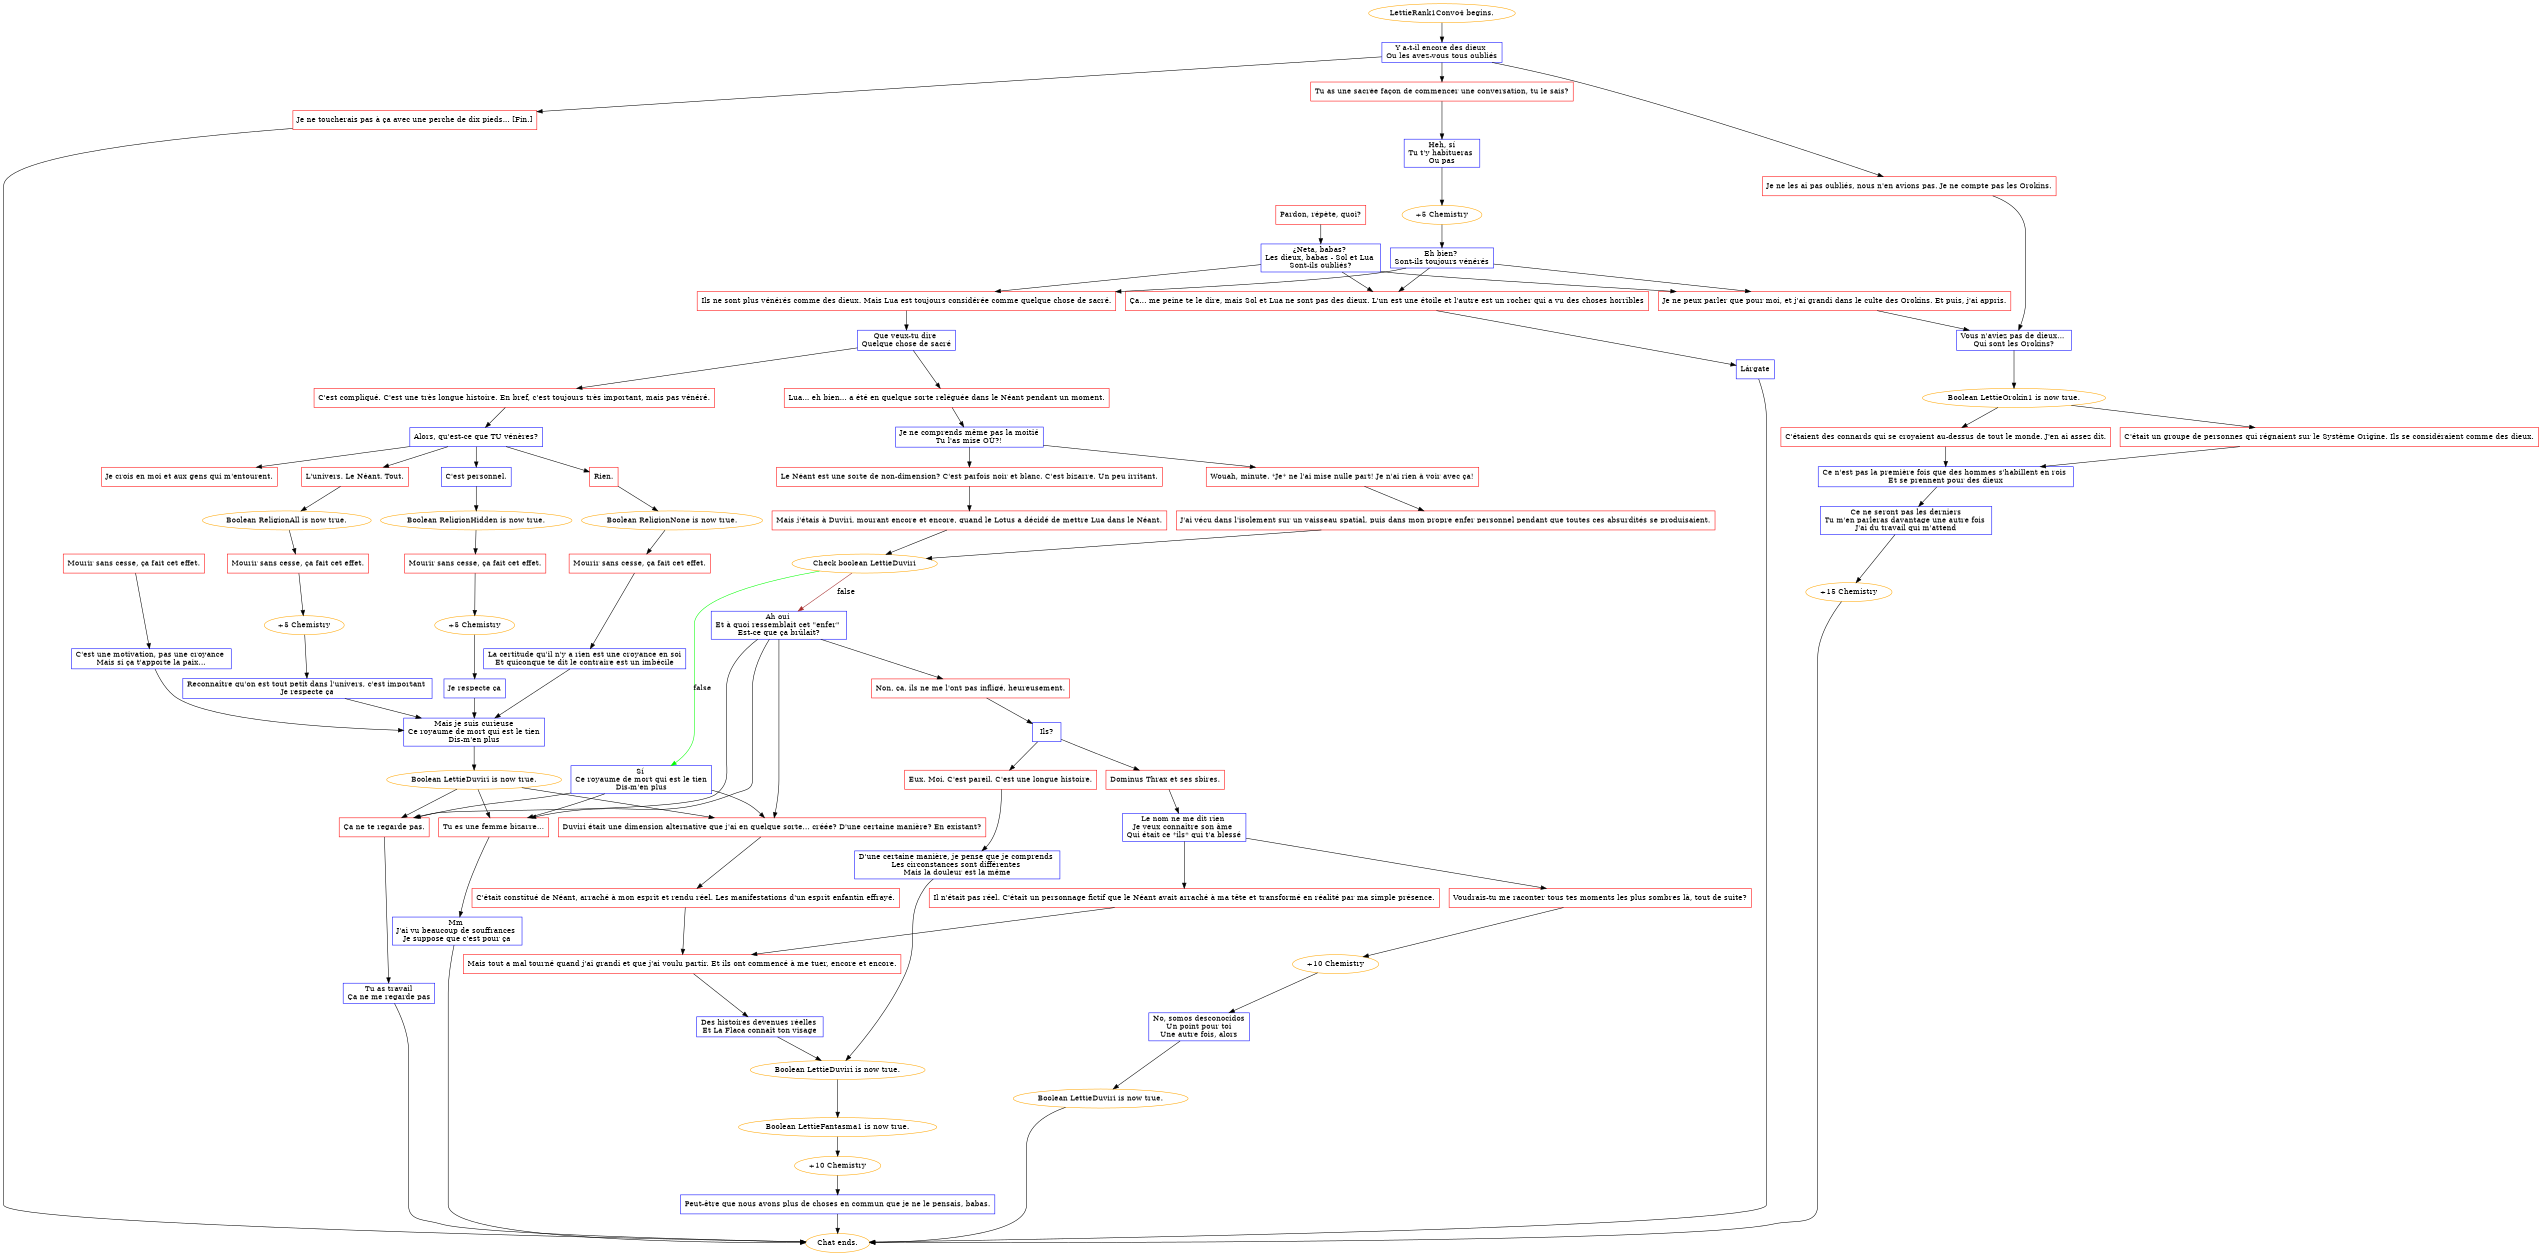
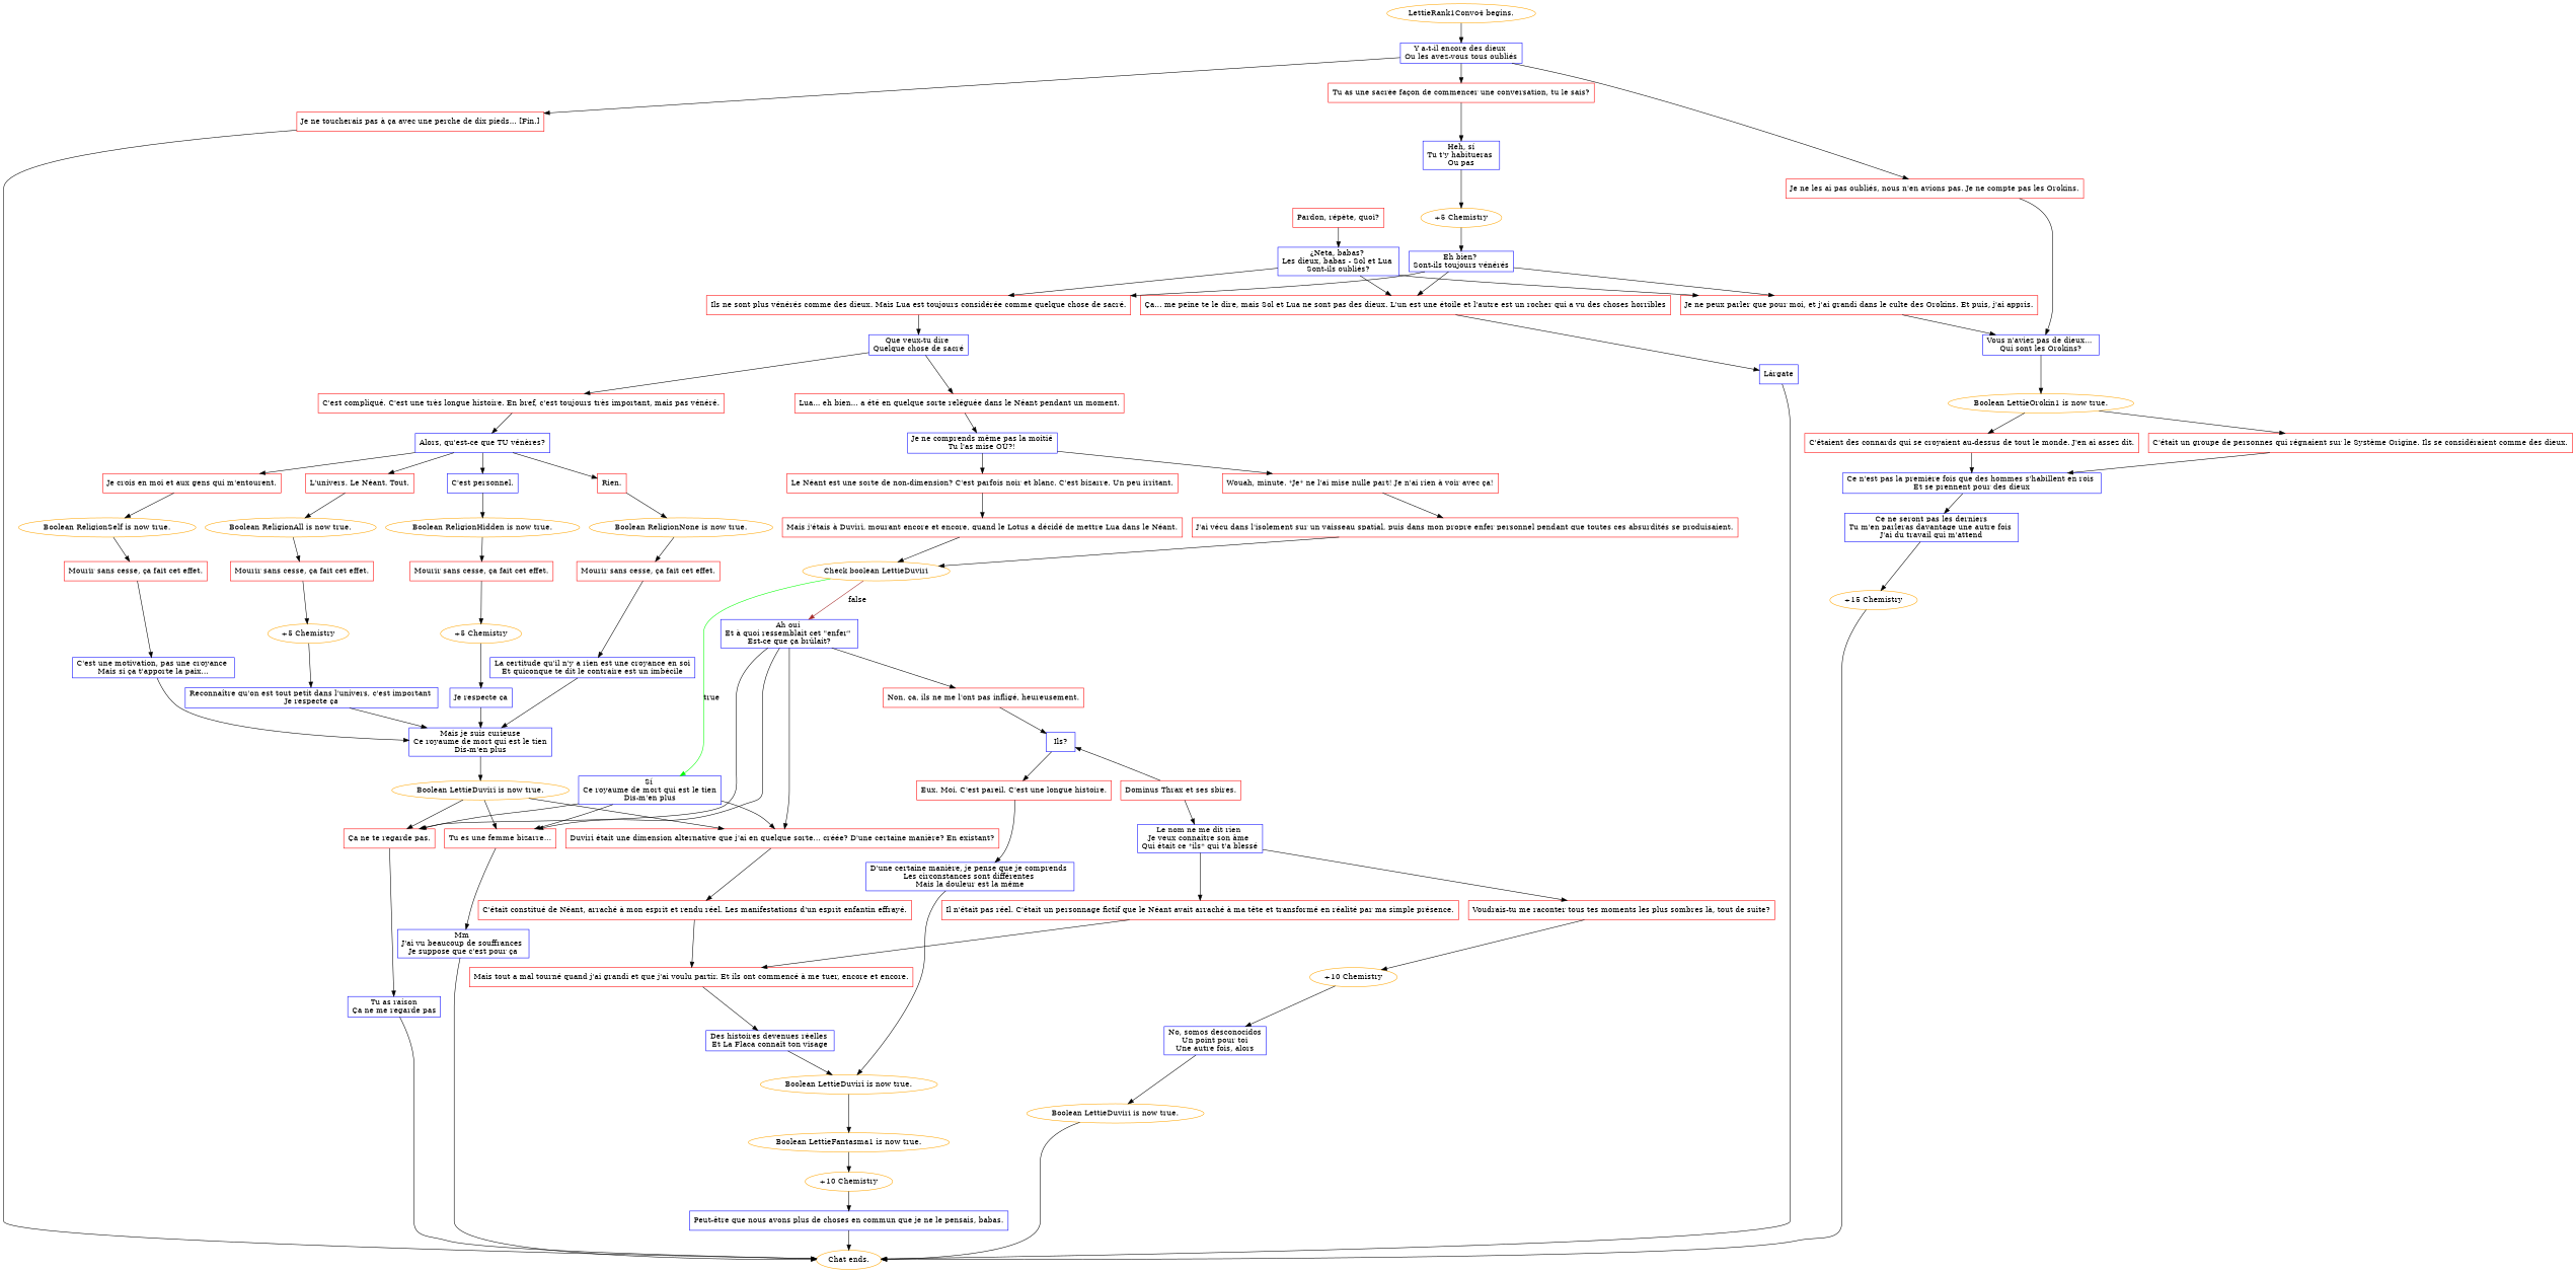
  digraph {
    node [color=red shape=box]
    "LettieRank1Convo4 begins." [color=orange shape=""]
    n2 [color=blue label="Y a-t-il encore des dieux \nOu les avez-vous tous oubliés"]
    n3 [label="Tu as une sacrée façon de commencer une conversation, tu le sais?"]
    n4 [label="Je ne toucherais pas à ça avec une perche de dix pieds... [Fin.]"]
    n5 [label="Je ne les ai pas oubliés, nous n'en avions pas. Je ne compte pas les Orokins."]
    n6 [label="Pardon, répète, quoi?"]
    n7 [color=blue label="¿Neta, babas? \nLes dieux, babas - Sol et Lua \nSont-ils oubliés?"]
    n8 [color=blue label="Heh, sí\nTu t'y habitueras \nOu pas"]
    "Chat ends." [color=orange shape=""]
    n10 [color=blue label="Vous n'aviez pas de dieux... \nQui sont les Orokins?"]
    n11 [label="Ça... me peine te le dire, mais Sol et Lua ne sont pas des dieux. L'un est une étoile et l'autre est un rocher qui a vu des choses horribles"]
    n12 [label="Ils ne sont plus vénérés comme des dieux. Mais Lua est toujours considérée comme quelque chose de sacré."]
    n13 [label="Je ne peux parler que pour moi, et j'ai grandi dans le culte des Orokins. Et puis, j'ai appris."]
    n14 [color=orange label="+5 Chemistry" shape=""]
    n15 [color=orange label="Boolean LettieOrokin1 is now true." shape=""]
    n16 [color=blue label="Lárgate"]
    n17 [color=blue label="Que veux-tu dire \nQuelque chose de sacré"]
    n18 [color=blue label="Eh bien? \nSont-ils toujours vénérés"]
    n19 [label="C'étaient des connards qui se croyaient au-dessus de tout le monde. J'en ai assez dit."]
    n20 [label="C'était un groupe de personnes qui régnaient sur le Système Origine. Ils se considéraient comme des dieux."]
    n21 [label="Lua... eh bien... a été en quelque sorte reléguée dans le Néant pendant un moment."]
    n22 [label="C'est compliqué. C'est une très longue histoire. En bref, c'est toujours très important, mais pas vénéré."]
    n23 [color=blue label="Ce n'est pas la première fois que des hommes s'habillent en rois \nEt se prennent pour des dieux"]
    n24 [color=blue label="Je ne comprends même pas la moitié\nTu l'as mise OÙ?!"]
    n25 [color=blue label="Alors, qu'est-ce que TU vénères?"]
    n26 [color=blue label="Ce ne seront pas les derniers\nTu m'en parleras davantage une autre fois \nJ'ai du travail qui m'attend"]
    n27 [label="Le Néant est une sorte de non-dimension? C'est parfois noir et blanc. C'est bizarre. Un peu irritant."]
    n28 [label="Wouah, minute. *Je* ne l'ai mise nulle part! Je n'ai rien à voir avec ça!"]
    n29 [label="L'univers. Le Néant. Tout."]
    n30 [label="Rien."]
    n31 [label="Je crois en moi et aux gens qui m'entourent."]
    n32 [color=blue label="C'est personnel."]
    n33 [color=orange label="+15 Chemistry" shape=""]
    n34 [label="Mais j'étais à Duviri, mourant encore et encore, quand le Lotus a décidé de mettre Lua dans le Néant."]
    n35 [label="J'ai vécu dans l'isolement sur un vaisseau spatial, puis dans mon propre enfer personnel pendant que toutes ces absurdités se produisaient."]
    n36 [color=orange label="Boolean ReligionAll is now true." shape=""]
    n37 [color=orange label="Boolean ReligionNone is now true." shape=""]
+   n38 [color=orange label="Boolean ReligionSelf is now true." shape=""]
    n39 [color=orange label="Boolean ReligionHidden is now true." shape=""]
    n40 [color=orange label="Check boolean LettieDuviri" shape=""]
    n41 [label="Mourir sans cesse, ça fait cet effet."]
    n42 [label="Mourir sans cesse, ça fait cet effet."]
    n43 [label="Mourir sans cesse, ça fait cet effet."]
    n44 [label="Mourir sans cesse, ça fait cet effet."]
    n45 [color=blue label="Sí \nCe royaume de mort qui est le tien\nDis-m'en plus"]
    n46 [color=blue label="Ah oui \nEt à quoi ressemblait cet \"enfer\" \nEst-ce que ça brûlait?"]
    n47 [color=orange label="+5 Chemistry" shape=""]
    n48 [color=blue label="La certitude qu'il n'y a rien est une croyance en soi\nEt quiconque te dit le contraire est un imbécile"]
    n49 [color=blue label="C'est une motivation, pas une croyance \nMais si ça t'apporte la paix..."]
    n50 [color=orange label="+5 Chemistry" shape=""]
    n51 [label="Duviri était une dimension alternative que j'ai en quelque sorte... créée? D'une certaine manière? En existant?"]
    n52 [label="Tu es une femme bizarre..."]
    n53 [label="Ça ne te regarde pas."]
    n54 [label="Non, ça, ils ne me l'ont pas infligé, heureusement."]
    n55 [color=blue label="Reconnaître qu'on est tout petit dans l'univers, c'est important \nJe respecte ça"]
    n56 [color=blue label="Mais je suis curieuse\nCe royaume de mort qui est le tien\nDis-m'en plus"]
    n57 [color=blue label="Je respecte ça"]
    n58 [label="C'était constitué de Néant, arraché à mon esprit et rendu réel. Les manifestations d'un esprit enfantin effrayé."]
    n59 [color=blue label="Mm \nJ'ai vu beaucoup de souffrances \nJe suppose que c'est pour ça"]
-   n60 [color=blue label="Tu as travail\nÇa ne me regarde pas"]
+   n60 [color=blue label="Tu as raison\nÇa ne me regarde pas"]
    n61 [color=blue label="Ils?"]
    n62 [color=orange label="Boolean LettieDuviri is now true." shape=""]
    n63 [label="Mais tout a mal tourné quand j'ai grandi et que j'ai voulu partir. Et ils ont commencé à me tuer, encore et encore."]
    n64 [label="Dominus Thrax et ses sbires."]
    n65 [label="Eux. Moi. C'est pareil. C'est une longue histoire."]
    n66 [color=blue label="Des histoires devenues réelles \nEt La Flaca connaît ton visage"]
    n67 [color=blue label="Le nom ne me dit rien \nJe veux connaître son âme \nQui était ce *ils* qui t'a blessé"]
    n68 [color=blue label="D'une certaine manière, je pense que je comprends \nLes circonstances sont différentes \nMais la douleur est la même"]
    n69 [color=orange label="Boolean LettieDuviri is now true." shape=""]
    n70 [label="Il n'était pas réel. C'était un personnage fictif que le Néant avait arraché à ma tête et transformé en réalité par ma simple présence."]
    n71 [label="Voudrais-tu me raconter tous tes moments les plus sombres là, tout de suite?"]
    n72 [color=orange label="Boolean LettieFantasma1 is now true." shape=""]
    n73 [color=orange label="+10 Chemistry" shape=""]
    n74 [color=orange label="+10 Chemistry" shape=""]
    n75 [color=blue label="No, somos desconocidos\nUn point pour toi\nUne autre fois, alors"]
    n76 [color=blue label="Peut-être que nous avons plus de choses en commun que je ne le pensais, babas."]
    n77 [color=orange label="Boolean LettieDuviri is now true." shape=""]
    "LettieRank1Convo4 begins." -> n2
    n2 -> n3
    n2 -> n4
    n2 -> n5
    n3 -> n8
    n4 -> "Chat ends."
    n5 -> n10
    n6 -> n7
    n7 -> n11
    n7 -> n12
    n7 -> n13
    n8 -> n14
    n10 -> n15
    n11 -> n16
    n12 -> n17
    n13 -> n10
    n14 -> n18
    n15 -> n19
    n15 -> n20
    n16 -> "Chat ends."
    n17 -> n21
    n17 -> n22
    n18 -> n11
    n18 -> n12
    n18 -> n13
    n19 -> n23
    n20 -> n23
    n21 -> n24
    n22 -> n25
    n23 -> n26
    n24 -> n27
    n24 -> n28
    n25 -> n29
    n25 -> n30
    n25 -> n31
    n25 -> n32
    n26 -> n33
    n27 -> n34
    n28 -> n35
    n29 -> n36
    n30 -> n37
+   n31 -> n38
    n32 -> n39
    n33 -> "Chat ends."
    n34 -> n40
    n35 -> n40
    n36 -> n41
    n37 -> n42
+   n38 -> n43
    n39 -> n44
-   n40 -> n45 [color=green label=false]
+   n40 -> n45 [color=green label=true]
    n40 -> n46 [color=brown label=false]
    n41 -> n47
    n42 -> n48
    n43 -> n49
    n44 -> n50
    n45 -> n51
    n45 -> n52
    n45 -> n53
    n46 -> n51
    n46 -> n52
    n46 -> n53
    n46 -> n54
    n47 -> n55
    n48 -> n56
    n49 -> n56
    n50 -> n57
    n51 -> n58
    n52 -> n59
    n53 -> n60
    n54 -> n61
    n55 -> n56
    n56 -> n62
    n57 -> n56
    n58 -> n63
    n59 -> "Chat ends."
    n60 -> "Chat ends."
-   n61 -> n64
+   n64 -> n61
    n61 -> n65
    n62 -> n51
    n62 -> n52
    n62 -> n53
    n63 -> n66
    n64 -> n67
    n65 -> n68
    n66 -> n69
    n67 -> n70
    n67 -> n71
    n68 -> n69
    n69 -> n72
    n70 -> n63
    n71 -> n73
    n72 -> n74
    n73 -> n75
    n74 -> n76
    n75 -> n77
    n76 -> "Chat ends."
    n77 -> "Chat ends."
  }
